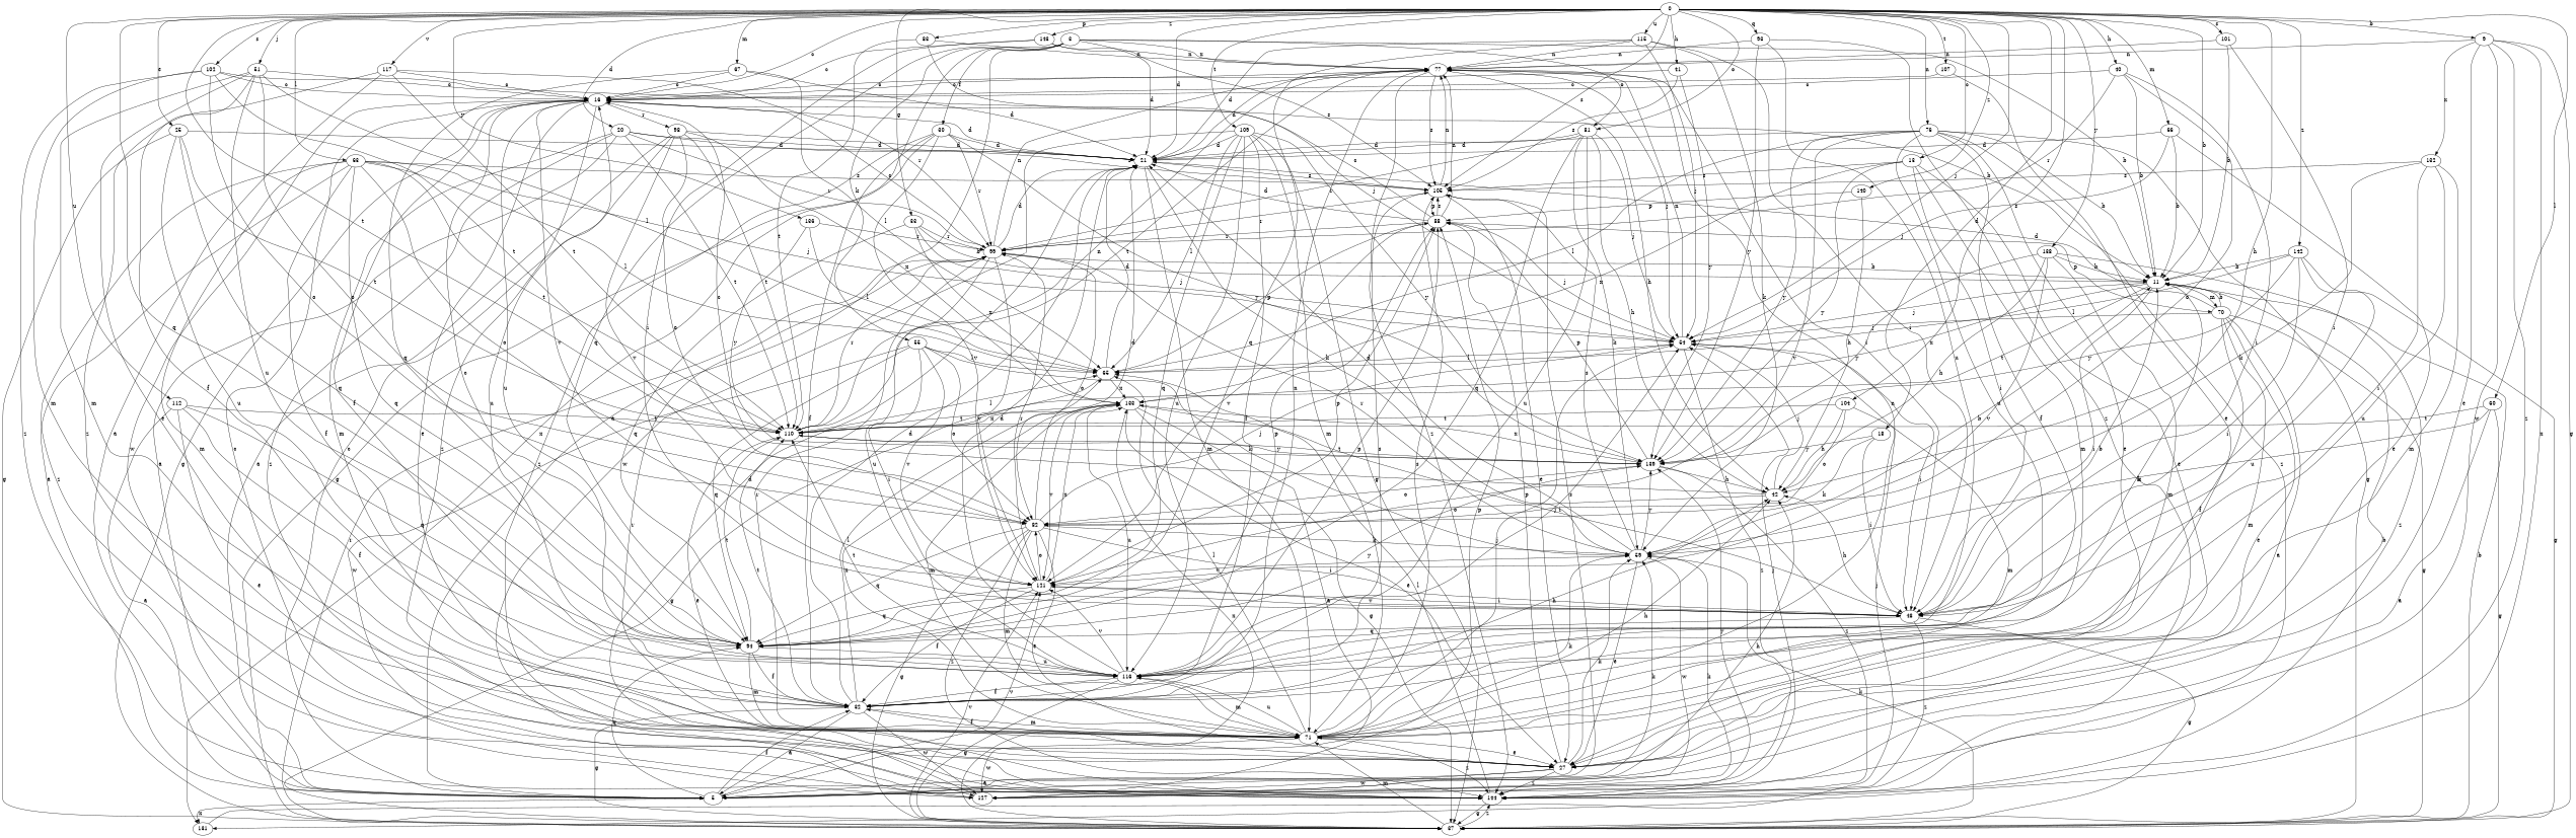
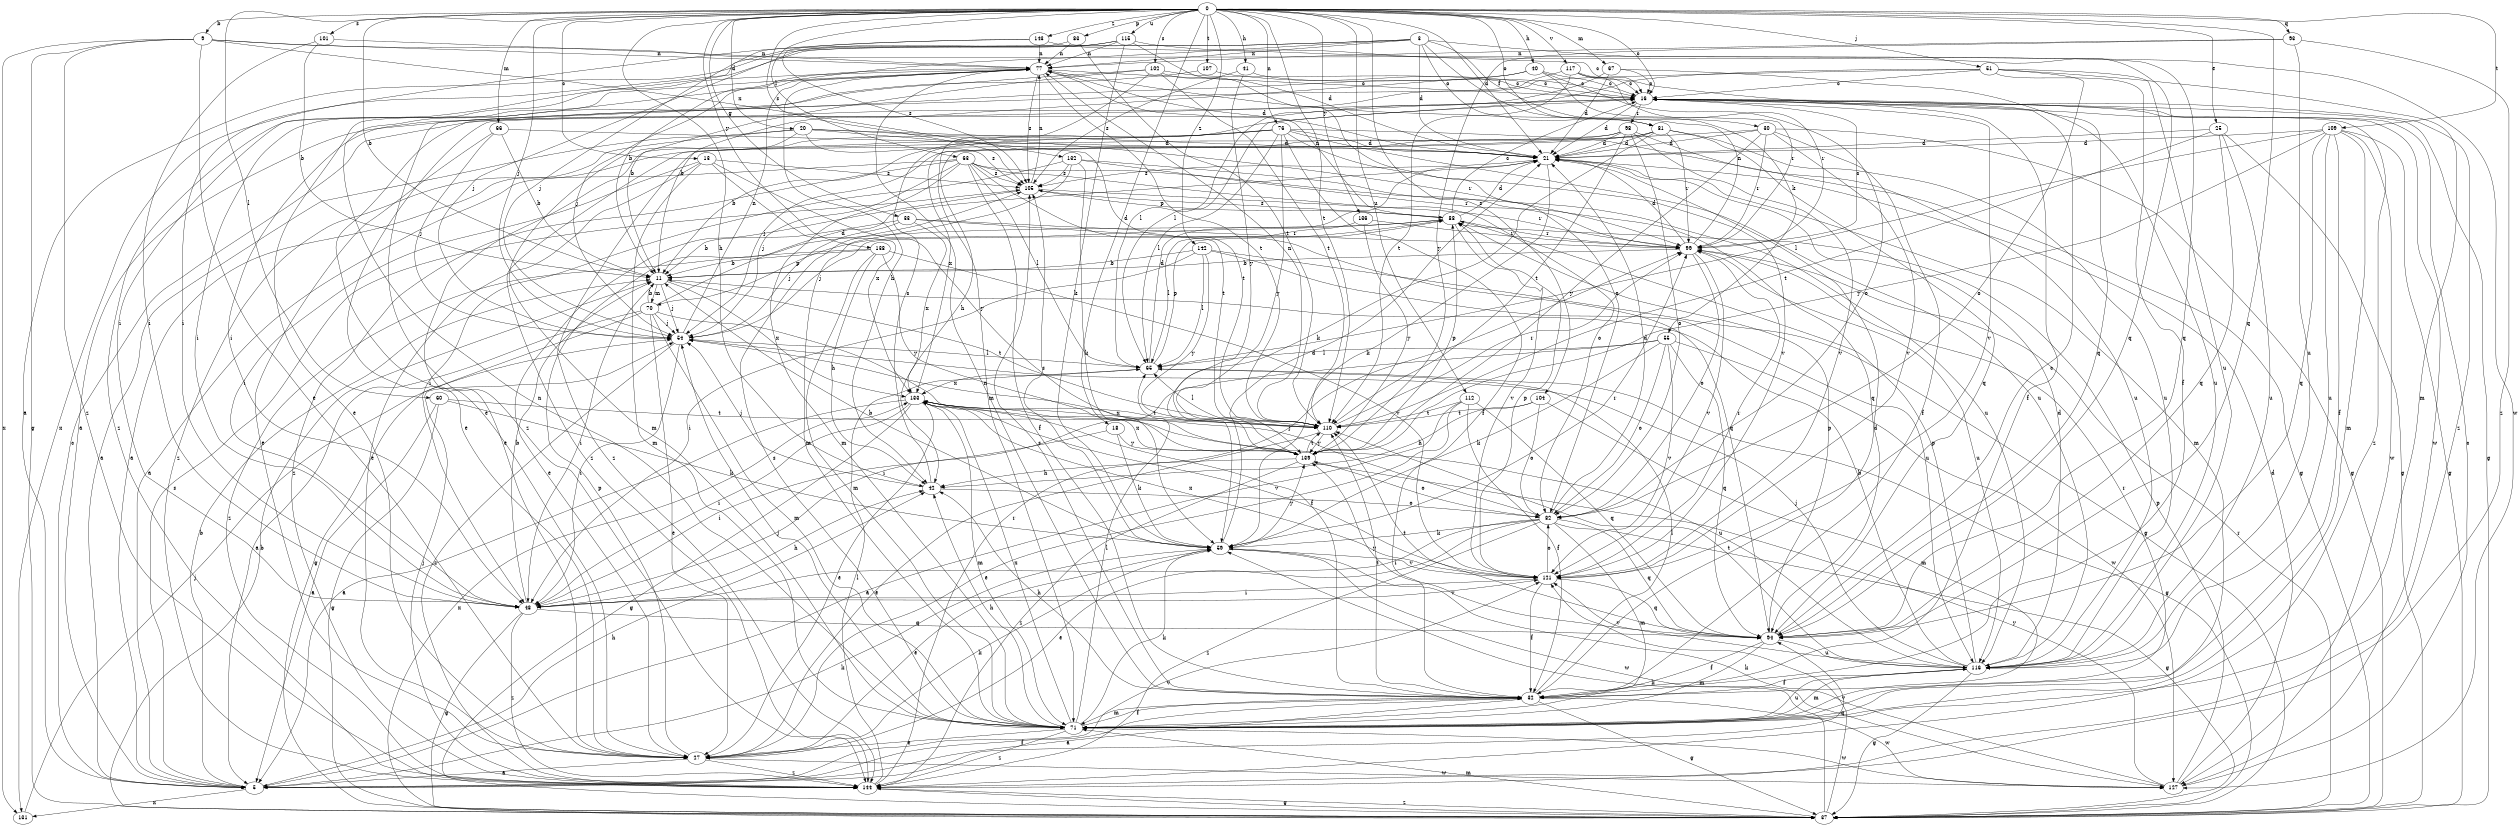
  strict digraph {
    0
    9
    11
    13
    16
    18
    20
    21
    25
    33
    40
    41
    42
    51
    54
    60
    63
    66
    67
    76
    81
    83
    93
    94
    101
    102
    104
    105
    107
    109
    110
    112
    115
    117
    136
    138
-   140
    142
    143
    77
    131
    27
    37
    127
    132
    144
    48
    70
    133
    71
    139
    32
    121
    98
    116
    59
    5
    99
    82
    65
    88
    3
    30
    55
    0 -> 9 [label=b]
    0 -> 11 [label=b]
    0 -> 13 [label=c]
    0 -> 16 [label=c]
    0 -> 18 [label=d]
    0 -> 20 [label=d]
    0 -> 21 [label=d]
    0 -> 25 [label=e]
    0 -> 33 [label=g]
    0 -> 40 [label=h]
    0 -> 41 [label=h]
    0 -> 42 [label=h]
    0 -> 51 [label=j]
    0 -> 54 [label=j]
    0 -> 60 [label=l]
    0 -> 63 [label=l]
    0 -> 66 [label=m]
    0 -> 67 [label=m]
    0 -> 76 [label=n]
    0 -> 81 [label=o]
    0 -> 83 [label=p]
    0 -> 93 [label=q]
    0 -> 94 [label=q]
    0 -> 101 [label=s]
    0 -> 102 [label=s]
    0 -> 104 [label=s]
    0 -> 105 [label=s]
    0 -> 107 [label=t]
    0 -> 109 [label=t]
    0 -> 110 [label=t]
    0 -> 112 [label=u]
    0 -> 115 [label=u]
    0 -> 117 [label=v]
    0 -> 136 [label=y]
    0 -> 138 [label=y]
-   0 -> 140 [label=z]
    0 -> 142 [label=z]
    0 -> 143 [label=z]
    9 -> 77 [label=n]
    9 -> 131 [label=x]
    9 -> 27 [label=e]
    9 -> 37 [label=g]
    9 -> 127 [label=w]
    9 -> 132 [label=x]
    9 -> 144 [label=z]
    11 -> 54 [label=j]
    11 -> 110 [label=t]
    11 -> 48 [label=i]
    11 -> 70 [label=m]
    11 -> 133 [label=x]
    13 -> 105 [label=s]
    13 -> 27 [label=e]
    13 -> 48 [label=i]
    13 -> 133 [label=x]
    13 -> 71 [label=m]
    13 -> 139 [label=y]
    16 -> 21 [label=d]
    16 -> 27 [label=e]
    16 -> 37 [label=g]
    16 -> 127 [label=w]
    16 -> 144 [label=z]
    16 -> 32 [label=f]
    16 -> 121 [label=v]
    16 -> 98 [label=r]
    16 -> 116 [label=u]
    18 -> 48 [label=i]
    18 -> 139 [label=y]
    18 -> 59 [label=k]
    20 -> 21 [label=d]
    20 -> 105 [label=s]
    20 -> 110 [label=t]
    20 -> 144 [label=z]
    20 -> 71 [label=m]
    20 -> 5 [label=a]
    20 -> 99 [label=r]
    21 -> 105 [label=s]
    21 -> 71 [label=m]
    21 -> 59 [label=k]
    25 -> 21 [label=d]
    25 -> 94 [label=q]
    25 -> 110 [label=t]
    25 -> 37 [label=g]
    25 -> 116 [label=u]
    33 -> 11 [label=b]
    33 -> 54 [label=j]
    33 -> 94 [label=q]
    33 -> 133 [label=x]
    33 -> 99 [label=r]
    40 -> 11 [label=b]
    40 -> 16 [label=c]
    40 -> 48 [label=i]
    40 -> 99 [label=r]
    40 -> 82 [label=o]
    41 -> 16 [label=c]
    41 -> 105 [label=s]
    41 -> 139 [label=y]
    42 -> 16 [label=c]
    42 -> 54 [label=j]
    42 -> 82 [label=o]
    51 -> 16 [label=c]
    51 -> 27 [label=e]
    51 -> 71 [label=m]
    51 -> 32 [label=f]
    51 -> 116 [label=u]
    51 -> 82 [label=o]
    51 -> 65 [label=l]
    54 -> 77 [label=n]
    54 -> 144 [label=z]
    54 -> 48 [label=i]
    54 -> 65 [label=l]
    60 -> 110 [label=t]
    60 -> 37 [label=g]
    60 -> 59 [label=k]
    60 -> 5 [label=a]
    63 -> 54 [label=j]
    63 -> 94 [label=q]
    63 -> 105 [label=s]
    63 -> 110 [label=t]
    63 -> 144 [label=z]
    63 -> 71 [label=m]
    63 -> 32 [label=f]
    63 -> 5 [label=a]
    63 -> 82 [label=o]
    63 -> 65 [label=l]
    66 -> 11 [label=b]
    66 -> 21 [label=d]
    66 -> 54 [label=j]
    66 -> 27 [label=e]
    67 -> 16 [label=c]
    67 -> 21 [label=d]
    67 -> 94 [label=q]
    67 -> 65 [label=l]
    76 -> 11 [label=b]
    76 -> 21 [label=d]
    76 -> 27 [label=e]
    76 -> 37 [label=g]
    76 -> 144 [label=z]
    76 -> 139 [label=y]
    76 -> 32 [label=f]
    76 -> 121 [label=v]
    76 -> 116 [label=u]
    76 -> 65 [label=l]
    81 -> 21 [label=d]
    81 -> 42 [label=h]
    81 -> 54 [label=j]
    81 -> 94 [label=q]
    81 -> 116 [label=u]
    81 -> 59 [label=k]
    81 -> 99 [label=r]
    83 -> 54 [label=j]
    83 -> 110 [label=t]
    83 -> 77 [label=n]
    93 -> 77 [label=n]
    93 -> 144 [label=z]
    93 -> 139 [label=y]
    93 -> 116 [label=u]
    94 -> 16 [label=c]
    94 -> 110 [label=t]
    94 -> 71 [label=m]
    94 -> 139 [label=y]
    94 -> 32 [label=f]
    94 -> 116 [label=u]
    94 -> 88 [label=p]
    101 -> 11 [label=b]
    101 -> 77 [label=n]
    101 -> 48 [label=i]
    102 -> 11 [label=b]
    102 -> 16 [label=c]
    102 -> 110 [label=t]
    102 -> 144 [label=z]
    102 -> 71 [label=m]
    102 -> 82 [label=o]
    104 -> 42 [label=h]
    104 -> 110 [label=t]
    104 -> 71 [label=m]
    104 -> 82 [label=o]
    105 -> 77 [label=n]
    105 -> 27 [label=e]
    105 -> 99 [label=r]
    105 -> 88 [label=p]
    107 -> 16 [label=c]
    107 -> 27 [label=e]
    109 -> 21 [label=d]
    109 -> 94 [label=q]
    109 -> 37 [label=g]
    109 -> 127 [label=w]
    109 -> 71 [label=m]
    109 -> 139 [label=y]
    109 -> 32 [label=f]
    109 -> 116 [label=u]
    109 -> 65 [label=l]
    110 -> 77 [label=n]
    110 -> 27 [label=e]
    110 -> 133 [label=x]
    110 -> 139 [label=y]
    110 -> 99 [label=r]
    110 -> 65 [label=l]
    112 -> 94 [label=q]
    112 -> 110 [label=t]
    112 -> 27 [label=e]
    112 -> 32 [label=f]
    112 -> 5 [label=a]
    115 -> 21 [label=d]
    115 -> 54 [label=j]
    115 -> 94 [label=q]
    115 -> 77 [label=n]
    115 -> 48 [label=i]
    115 -> 59 [label=k]
    117 -> 16 [label=c]
    117 -> 110 [label=t]
    117 -> 144 [label=z]
    117 -> 5 [label=a]
    117 -> 99 [label=r]
    136 -> 139 [label=y]
    136 -> 99 [label=r]
    136 -> 65 [label=l]
    138 -> 11 [label=b]
    138 -> 42 [label=h]
    138 -> 144 [label=z]
    138 -> 71 [label=m]
    138 -> 139 [label=y]
    138 -> 121 [label=v]
-   140 -> 42 [label=h]
-   140 -> 88 [label=p]
    142 -> 11 [label=b]
    142 -> 37 [label=g]
    142 -> 48 [label=i]
    142 -> 139 [label=y]
    142 -> 116 [label=u]
    142 -> 65 [label=l]
    143 -> 16 [label=c]
    143 -> 105 [label=s]
    143 -> 77 [label=n]
    143 -> 48 [label=i]
    77 -> 16 [label=c]
    77 -> 21 [label=d]
    77 -> 42 [label=h]
    77 -> 54 [label=j]
    77 -> 105 [label=s]
    77 -> 110 [label=t]
    77 -> 144 [label=z]
    77 -> 48 [label=i]
    131 -> 54 [label=j]
    27 -> 127 [label=w]
    27 -> 144 [label=z]
    27 -> 59 [label=k]
    27 -> 5 [label=a]
    27 -> 88 [label=p]
    37 -> 11 [label=b]
    37 -> 144 [label=z]
    37 -> 133 [label=x]
    37 -> 71 [label=m]
    37 -> 121 [label=v]
    37 -> 59 [label=k]
    37 -> 99 [label=r]
    127 -> 16 [label=c]
    127 -> 21 [label=d]
    127 -> 139 [label=y]
    127 -> 59 [label=k]
    127 -> 88 [label=p]
    132 -> 105 [label=s]
    132 -> 48 [label=i]
    132 -> 71 [label=m]
    132 -> 116 [label=u]
    132 -> 59 [label=k]
+   132 -> 99 [label=r]
    144 -> 54 [label=j]
    144 -> 37 [label=g]
    144 -> 99 [label=r]
    144 -> 65 [label=l]
    48 -> 11 [label=b]
    48 -> 42 [label=h]
    48 -> 94 [label=q]
    48 -> 37 [label=g]
    48 -> 144 [label=z]
    48 -> 121 [label=v]
    70 -> 11 [label=b]
    70 -> 21 [label=d]
    70 -> 54 [label=j]
    70 -> 27 [label=e]
    70 -> 37 [label=g]
    70 -> 71 [label=m]
    70 -> 32 [label=f]
    70 -> 5 [label=a]
    133 -> 110 [label=t]
    133 -> 27 [label=e]
    133 -> 37 [label=g]
    133 -> 48 [label=i]
    133 -> 71 [label=m]
    133 -> 121 [label=v]
    133 -> 116 [label=u]
    133 -> 5 [label=a]
    71 -> 42 [label=h]
    71 -> 54 [label=j]
    71 -> 105 [label=s]
    71 -> 77 [label=n]
    71 -> 27 [label=e]
    71 -> 127 [label=w]
    71 -> 144 [label=z]
    71 -> 133 [label=x]
    71 -> 32 [label=f]
    71 -> 116 [label=u]
    71 -> 59 [label=k]
    71 -> 99 [label=r]
    71 -> 65 [label=l]
    139 -> 42 [label=h]
    139 -> 110 [label=t]
    139 -> 144 [label=z]
    139 -> 133 [label=x]
    139 -> 82 [label=o]
    139 -> 88 [label=p]
    32 -> 21 [label=d]
    32 -> 42 [label=h]
    32 -> 105 [label=s]
    32 -> 110 [label=t]
    32 -> 77 [label=n]
    32 -> 37 [label=g]
    32 -> 127 [label=w]
    32 -> 71 [label=m]
    32 -> 5 [label=a]
    32 -> 65 [label=l]
    121 -> 94 [label=q]
    121 -> 48 [label=i]
    121 -> 133 [label=x]
    121 -> 32 [label=f]
    121 -> 99 [label=r]
    121 -> 82 [label=o]
    121 -> 88 [label=p]
    98 -> 21 [label=d]
    98 -> 110 [label=t]
    98 -> 133 [label=x]
    98 -> 121 [label=v]
    98 -> 116 [label=u]
    98 -> 5 [label=a]
    98 -> 82 [label=o]
    116 -> 11 [label=b]
    116 -> 21 [label=d]
    116 -> 54 [label=j]
    116 -> 110 [label=t]
    116 -> 37 [label=g]
    116 -> 71 [label=m]
    116 -> 32 [label=f]
    116 -> 121 [label=v]
    116 -> 88 [label=p]
    59 -> 11 [label=b]
    59 -> 21 [label=d]
    59 -> 105 [label=s]
    59 -> 27 [label=e]
    59 -> 127 [label=w]
    59 -> 139 [label=y]
    59 -> 121 [label=v]
    59 -> 99 [label=r]
    5 -> 11 [label=b]
    5 -> 16 [label=c]
    5 -> 42 [label=h]
    5 -> 94 [label=q]
    5 -> 105 [label=s]
    5 -> 131 [label=x]
    5 -> 32 [label=f]
    5 -> 121 [label=v]
    5 -> 59 [label=k]
    99 -> 11 [label=b]
    99 -> 16 [label=c]
    99 -> 21 [label=d]
    99 -> 77 [label=n]
    99 -> 121 [label=v]
    99 -> 116 [label=u]
    99 -> 82 [label=o]
    82 -> 21 [label=d]
    82 -> 54 [label=j]
    82 -> 94 [label=q]
    82 -> 27 [label=e]
    82 -> 37 [label=g]
    82 -> 144 [label=z]
    82 -> 48 [label=i]
    82 -> 71 [label=m]
    82 -> 59 [label=k]
    65 -> 21 [label=d]
    65 -> 37 [label=g]
    65 -> 133 [label=x]
    65 -> 88 [label=p]
    88 -> 16 [label=c]
    88 -> 21 [label=d]
    88 -> 54 [label=j]
    88 -> 105 [label=s]
    88 -> 77 [label=n]
    88 -> 70 [label=p]
    88 -> 121 [label=v]
    88 -> 99 [label=r]
    3 -> 11 [label=b]
    3 -> 21 [label=d]
    3 -> 81 [label=o]
    3 -> 94 [label=q]
    3 -> 77 [label=x]
    3 -> 131 [label=x]
    3 -> 5 [label=a]
    3 -> 30 [label=f]
    3 -> 55 [label=k]
    30 -> 21 [label=d]
    30 -> 37 [label=g]
    30 -> 144 [label=z]
    30 -> 139 [label=y]
    30 -> 32 [label=f]
    30 -> 121 [label=v]
    30 -> 99 [label=r]
    55 -> 94 [label=q]
    55 -> 127 [label=w]
    55 -> 48 [label=i]
    55 -> 121 [label=v]
    55 -> 59 [label=k]
    55 -> 82 [label=o]
    55 -> 65 [label=l]
  }
